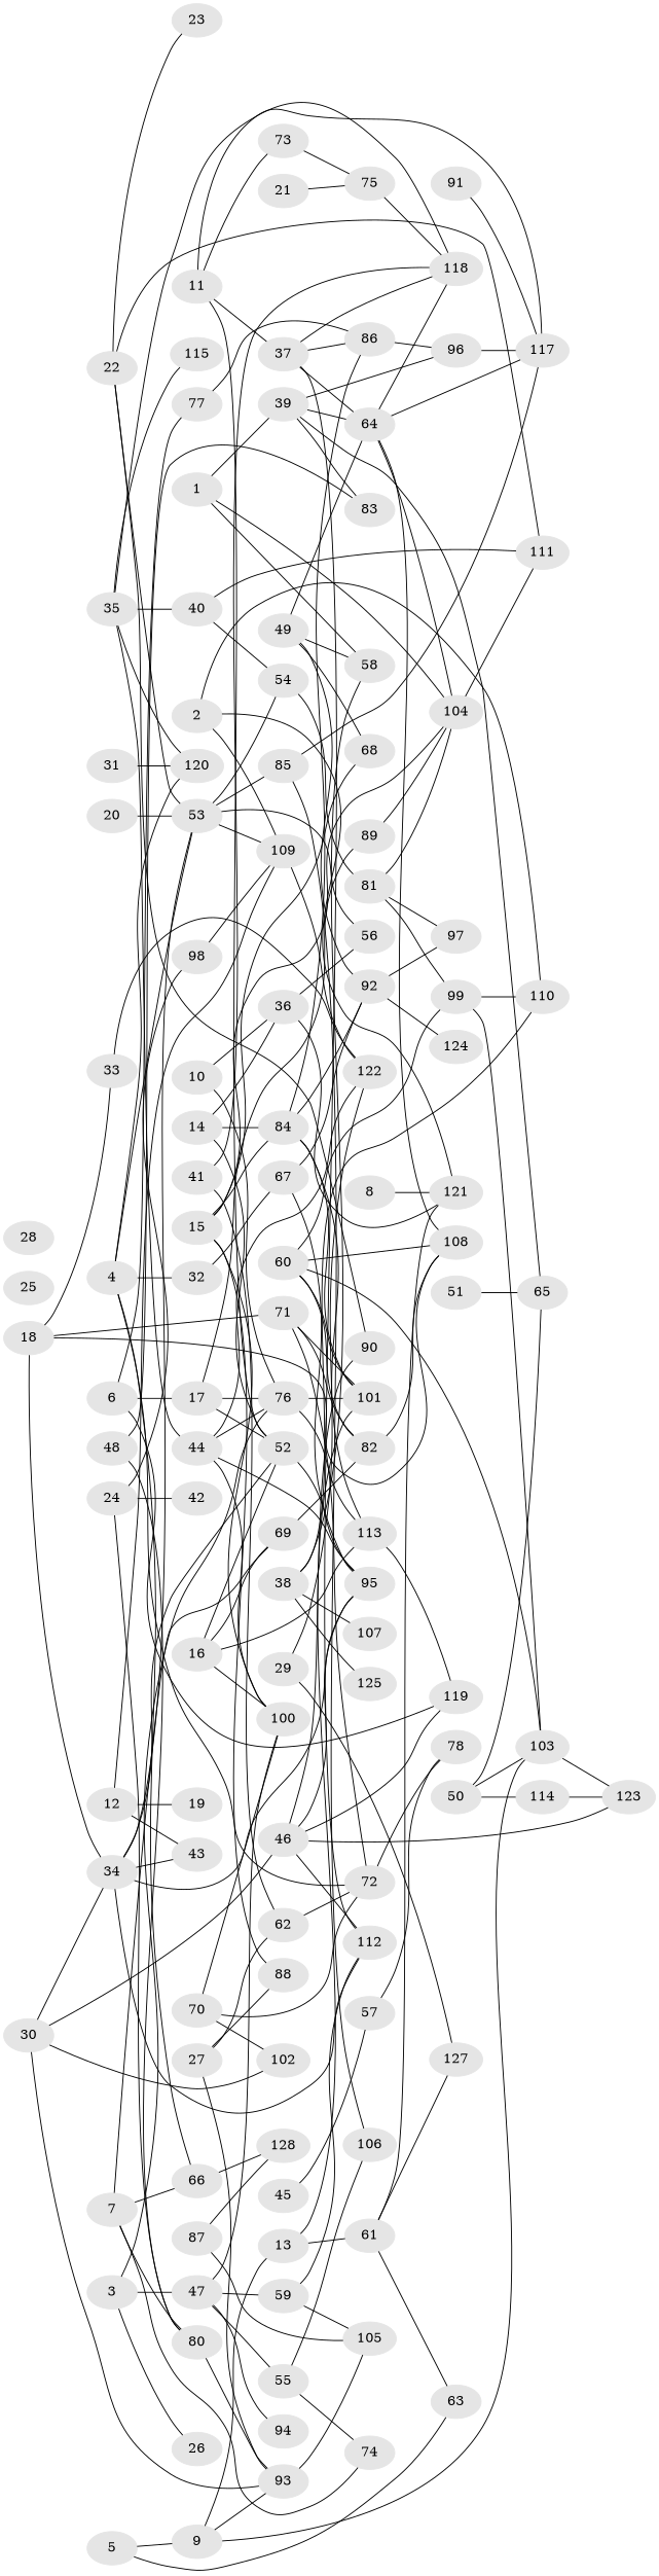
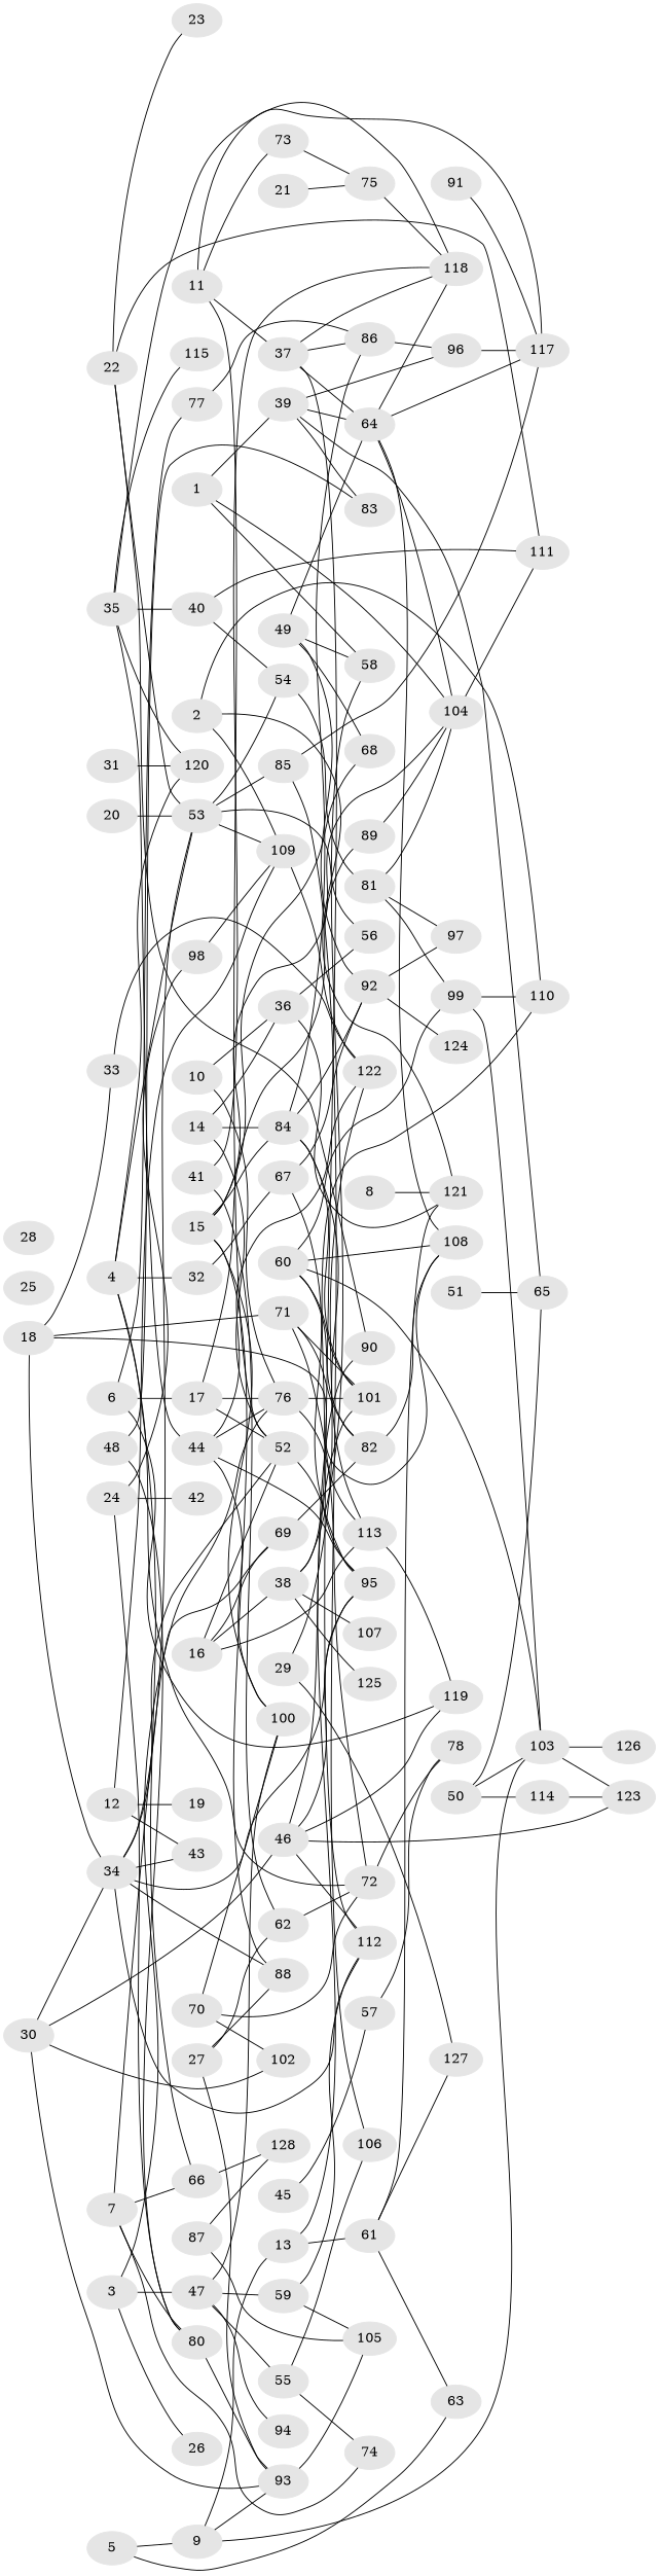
  graph {
    rankdir=LR
    node [color=gray90 style=filled]
    1
    39
    58
    104
    64
    65
    83
    96
    111
    2
    109
    110
    121
    122
    3
    26
    47
    76
    100
    55
    59
    94
    101
    113
    4
    32
    53
    66
    72
    120
    67
    56
    54
    85
    128
    78
    5
    9
    63
    13
    93
    103
    6
    17
    77
    119
    52
    89
    86
    7
    69
    74
    80
    82
    8
    61
    105
    123
+   126
    10
    36
    11
    37
    73
    117
    112
    118
    95
    75
    12
    19
    43
    127
    14
    84
    92
    15
    68
    88
    16
    18
    33
    34
    71
    108
    20
    21
    22
    23
    90
    24
    42
    98
    25
    27
    62
    28
    29
    30
    46
    102
    31
    35
    40
    44
    115
    38
    107
    125
    81
    41
    45
    57
    106
    48
    49
    97
    124
    50
    114
    51
    99
    60
    70
    91
    87
    1 -- 39
    1 -- 58
    1 -- 104
    39 -- 64
    39 -- 65
    39 -- 83
    39 -- 96
    104 -- 111
    64 -- 104
    64 -- 117
    64 -- 118
    64 -- 108
    96 -- 117
    2 -- 109
    2 -- 110
    2 -- 121
    109 -- 122
    3 -- 26
    3 -- 47
    3 -- 76
    47 -- 100
    47 -- 55
    47 -- 59
    47 -- 94
    76 -- 101
    76 -- 113
    55 -- 74
    55 -- 106
    59 -- 105
    59 -- 112
    113 -- 119
    4 -- 32
    4 -- 53
    4 -- 66
    4 -- 72
    4 -- 120
    32 -- 67
    53 -- 109
    53 -- 56
    53 -- 54
    53 -- 85
    66 -- 128
    72 -- 78
    67 -- 95
    67 -- 92
    54 -- 81
    85 -- 117
    85 -- 106
    5 -- 9
    5 -- 63
    9 -- 13
    9 -- 93
    9 -- 103
    13 -- 101
    13 -- 61
    93 -- 105
    103 -- 123
+   103 -- 126
    6 -- 17
    6 -- 77
    6 -- 119
    17 -- 76
    17 -- 52
    17 -- 89
    77 -- 86
    52 -- 95
    89 -- 104
    86 -- 96
    7 -- 66
    7 -- 69
    7 -- 74
    7 -- 80
    69 -- 82
    80 -- 93
    82 -- 108
    8 -- 121
    61 -- 121
    61 -- 63
    61 -- 127
    10 -- 76
    10 -- 36
    36 -- 121
    36 -- 56
    11 -- 52
    11 -- 37
    11 -- 73
    11 -- 117
    37 -- 64
    37 -- 86
    37 -- 112
    37 -- 118
    73 -- 75
    75 -- 118
    12 -- 109
    12 -- 19
    12 -- 43
    14 -- 52
    14 -- 36
    14 -- 84
    84 -- 101
    84 -- 113
    84 -- 86
    84 -- 92
    92 -- 97
    92 -- 124
    15 -- 104
    15 -- 100
    15 -- 84
    15 -- 68
    15 -- 88
-   16 -- 100
+   16 -- 38
    16 -- 113
    16 -- 52
    16 -- 69
    18 -- 33
    18 -- 34
    18 -- 71
    18 -- 108
    33 -- 122
    34 -- 53
    34 -- 52
    34 -- 112
    34 -- 95
    34 -- 43
+   34 -- 88
    71 -- 101
    71 -- 72
    71 -- 82
    20 -- 53
    21 -- 75
    22 -- 111
    22 -- 53
    22 -- 23
    22 -- 90
    24 -- 80
    24 -- 42
    24 -- 98
    98 -- 109
    27 -- 93
    27 -- 88
    27 -- 62
    62 -- 72
    29 -- 122
    29 -- 127
    30 -- 93
    30 -- 34
    30 -- 46
    30 -- 102
    46 -- 119
    46 -- 123
    46 -- 112
    46 -- 95
    46 -- 90
    31 -- 120
    35 -- 120
    35 -- 118
    35 -- 40
    35 -- 44
    35 -- 115
    40 -- 111
    40 -- 54
    44 -- 122
    44 -- 76
    44 -- 100
    44 -- 95
    38 -- 58
    38 -- 110
    38 -- 107
    38 -- 125
    81 -- 104
    81 -- 97
    81 -- 99
    41 -- 118
    41 -- 62
    45 -- 57
    57 -- 78
    48 -- 83
    48 -- 80
    49 -- 58
    49 -- 64
    49 -- 92
    49 -- 68
    50 -- 65
    50 -- 103
    50 -- 114
    114 -- 123
    51 -- 65
    99 -- 110
    99 -- 103
    60 -- 101
    60 -- 103
    60 -- 82
    60 -- 108
    60 -- 99
    70 -- 100
    70 -- 72
    70 -- 102
    91 -- 117
    87 -- 128
    87 -- 105
  }
